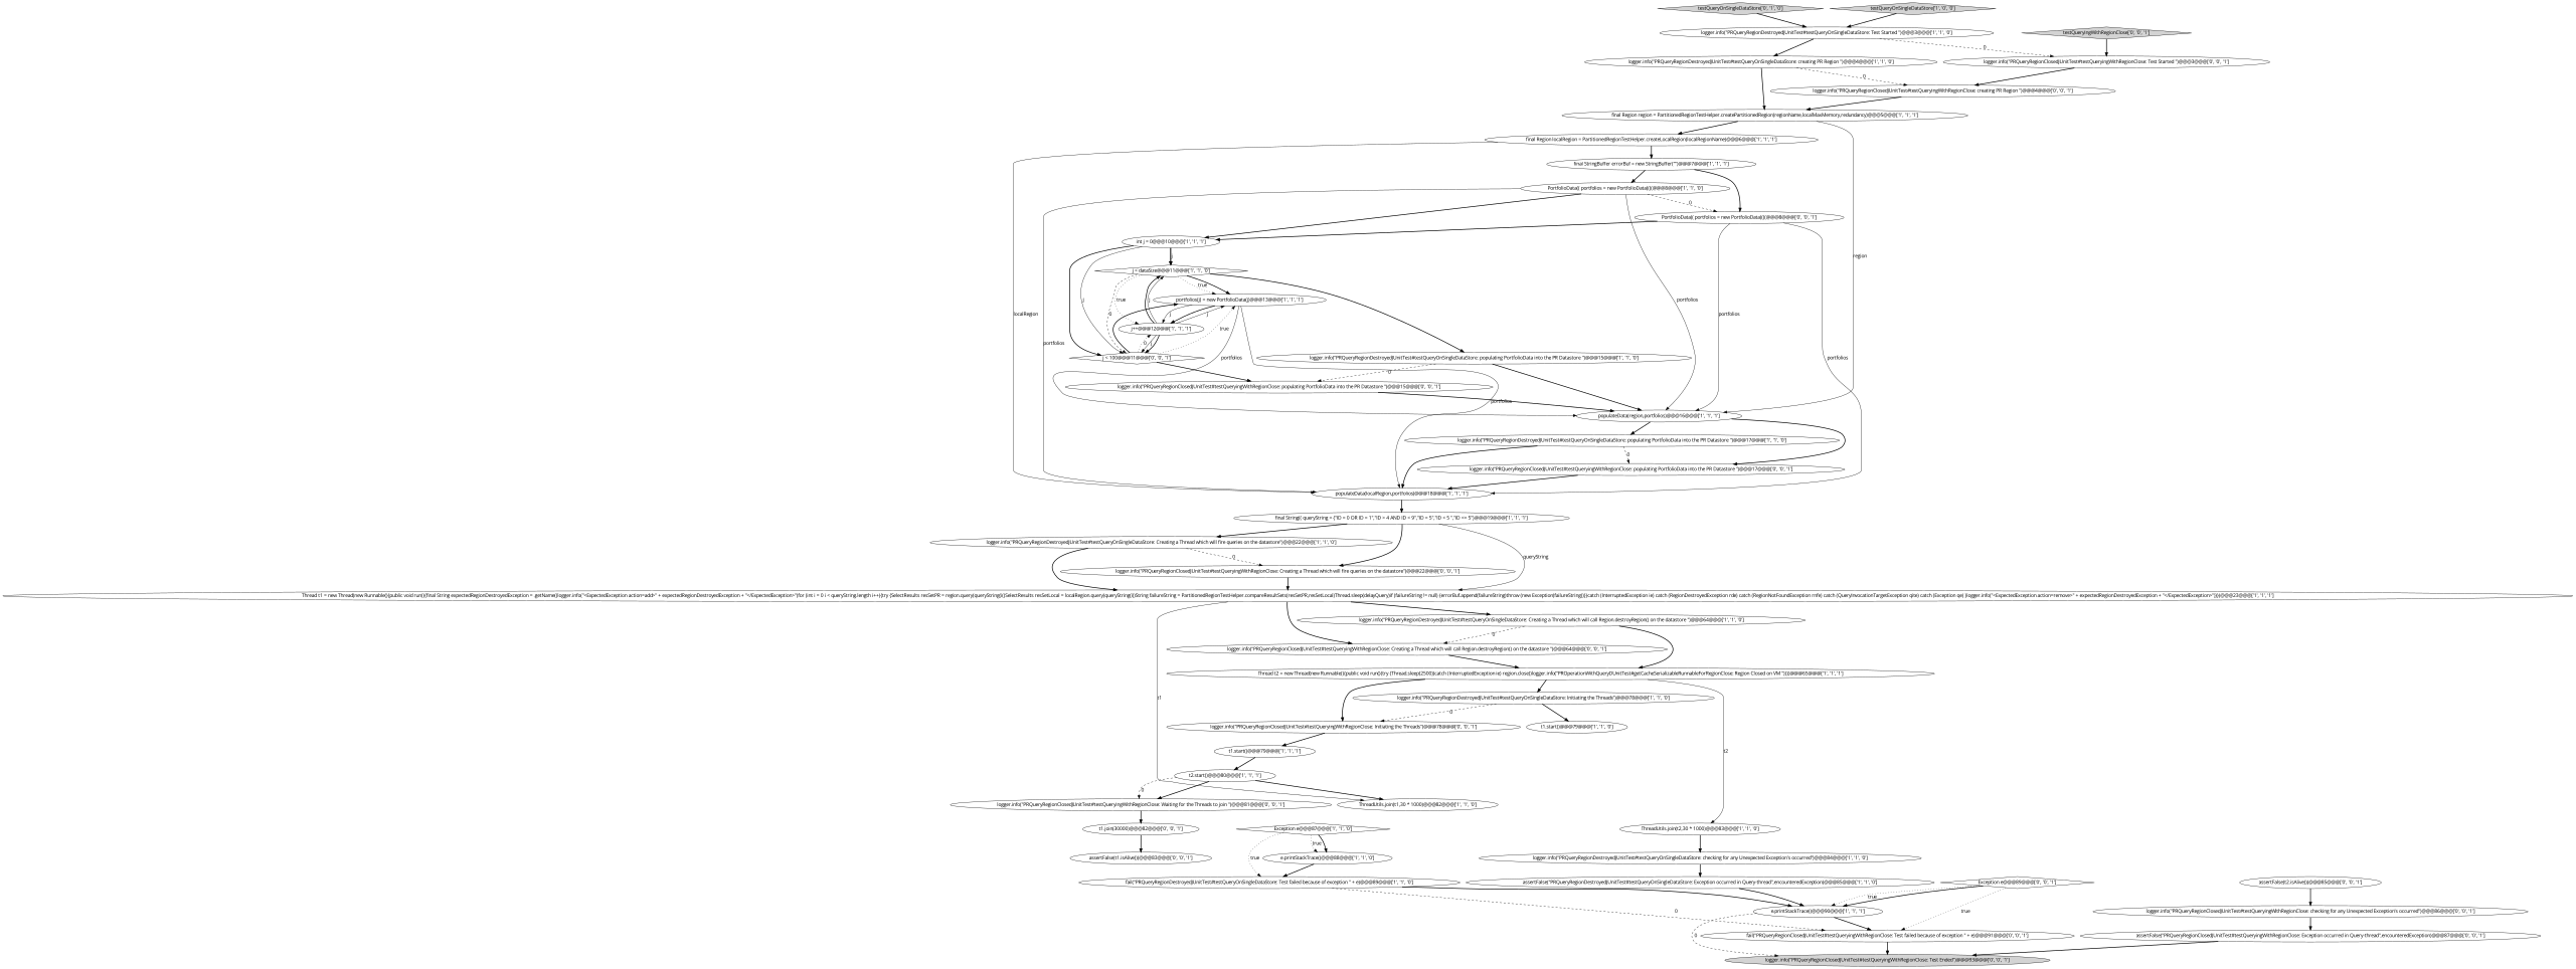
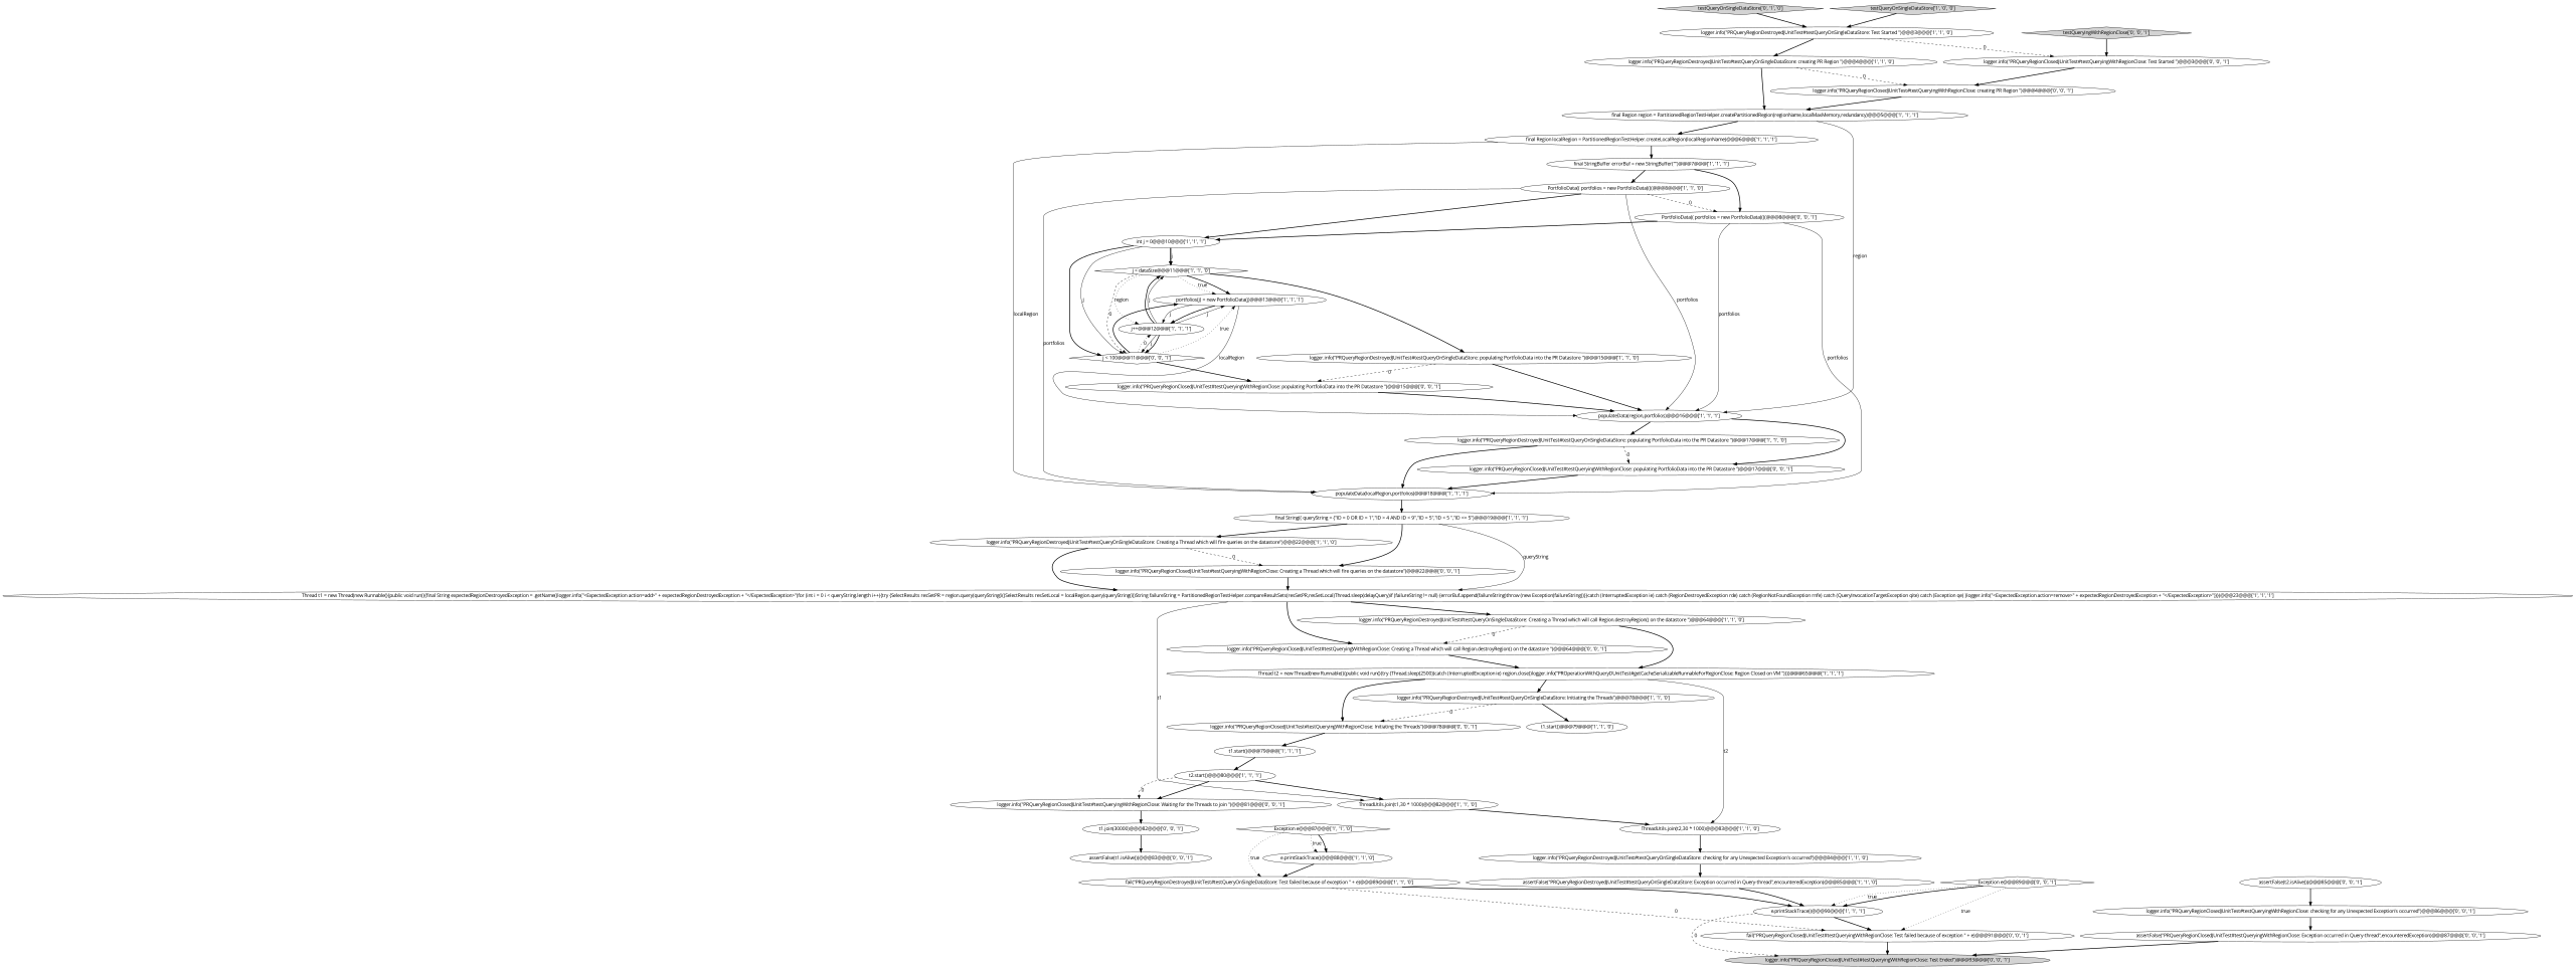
  digraph {
    fontname="Open Sans"
    node [fillcolor=white fontname="Open Sans" shape=ellipse style=filled]
    edge [fontname="Open Sans" style=bold]
    n1 [label="fail(\"PRQueryRegionDestroyedJUnitTest#testQueryOnSingleDataStore: Test failed because of exception \" + e)@@@89@@@['1', '1', '0']"]
    n2 [label="fail(\"PRQueryRegionClosedJUnitTest#testQueryingWithRegionClose: Test failed because of exception \" + e)@@@91@@@['0', '0', '1']"]
    n3 [label="e.printStackTrace()@@@90@@@['1', '1', '1']"]
    n4 [fillcolor=lightgray label="logger.info(\"PRQueryRegionClosedJUnitTest#testQueryingWithRegionClose: Test Ended\")@@@93@@@['0', '0', '1']"]
    n5 [label="logger.info(\"PRQueryRegionDestroyedJUnitTest#testQueryOnSingleDataStore: Initiating the Threads\")@@@78@@@['1', '1', '0']"]
    n6 [label="t1.start()@@@79@@@['1', '1', '0']"]
    n7 [label="logger.info(\"PRQueryRegionClosedJUnitTest#testQueryingWithRegionClose: Initiating the Threads\")@@@78@@@['0', '0', '1']"]
    n8 [label="t1.start()@@@79@@@['1', '1', '1']"]
    n9 [label="final StringBuffer errorBuf = new StringBuffer(\"\")@@@7@@@['1', '1', '1']"]
    n10 [label="PortfolioData(( portfolios = new PortfolioData((((@@@8@@@['1', '1', '0']"]
    n11 [label="PortfolioData(( portfolios = new PortfolioData((((@@@8@@@['0', '0', '1']"]
    n12 [label="populateData(region,portfolios)@@@16@@@['1', '1', '1']"]
    n13 [label="populateData(localRegion,portfolios)@@@18@@@['1', '1', '1']"]
    n14 [label="int j = 0@@@10@@@['1', '1', '1']"]
    n15 [label="logger.info(\"PRQueryRegionClosedJUnitTest#testQueryingWithRegionClose: checking for any Unexpected Exception's occurred\")@@@86@@@['0', '0', '1']"]
    n16 [label="assertFalse(\"PRQueryRegionClosedJUnitTest#testQueryingWithRegionClose: Exception occurred in Query-thread\",encounteredException)@@@87@@@['0', '0', '1']"]
    n17 [label="t2.start()@@@80@@@['1', '1', '1']"]
    n18 [label="assertFalse(t2.isAlive())@@@85@@@['0', '0', '1']"]
    n19 [label="logger.info(\"PRQueryRegionDestroyedJUnitTest#testQueryOnSingleDataStore: Test Started \")@@@3@@@['1', '1', '0']"]
    n20 [label="logger.info(\"PRQueryRegionDestroyedJUnitTest#testQueryOnSingleDataStore: creating PR Region \")@@@4@@@['1', '1', '0']"]
    n21 [label="logger.info(\"PRQueryRegionClosedJUnitTest#testQueryingWithRegionClose: Test Started \")@@@3@@@['0', '0', '1']"]
    n22 [label="logger.info(\"PRQueryRegionClosedJUnitTest#testQueryingWithRegionClose: creating PR Region \")@@@4@@@['0', '0', '1']"]
    n23 [label="final Region region = PartitionedRegionTestHelper.createPartitionedRegion(regionName,localMaxMemory,redundancy)@@@5@@@['1', '1', '1']"]
    n24 [fillcolor=lightgray label="testQueryOnSingleDataStore['0', '1', '0']" shape=diamond]
    n25 [label="j < dataSize@@@11@@@['1', '1', '0']" shape=diamond]
    n26 [label="logger.info(\"PRQueryRegionDestroyedJUnitTest#testQueryOnSingleDataStore: populating PortfolioData into the PR Datastore \")@@@15@@@['1', '1', '0']"]
    n27 [label="portfolios(j( = new PortfolioData(j)@@@13@@@['1', '1', '1']"]
    n28 [label="j++@@@12@@@['1', '1', '1']"]
    n29 [label="j < 100@@@11@@@['0', '0', '1']" shape=diamond]
    n30 [label="logger.info(\"PRQueryRegionClosedJUnitTest#testQueryingWithRegionClose: populating PortfolioData into the PR Datastore \")@@@15@@@['0', '0', '1']"]
    n31 [label="Thread t2 = new Thread(new Runnable(){public void run(){try {Thread.sleep(2500)}catch (InterruptedException ie) region.close()logger.info(\"PROperationWithQueryDUnitTest#getCacheSerializableRunnableForRegionClose: Region Closed on VM \")}})@@@65@@@['1', '1', '1']"]
    n32 [label="ThreadUtils.join(t2,30 * 1000)@@@83@@@['1', '1', '0']"]
    n33 [label="logger.info(\"PRQueryRegionDestroyedJUnitTest#testQueryOnSingleDataStore: checking for any Unexpected Exception's occurred\")@@@84@@@['1', '1', '0']"]
    n34 [label="logger.info(\"PRQueryRegionClosedJUnitTest#testQueryingWithRegionClose: populating PortfolioData into the PR Datastore \")@@@17@@@['0', '0', '1']"]
    n35 [label="logger.info(\"PRQueryRegionDestroyedJUnitTest#testQueryOnSingleDataStore: populating PortfolioData into the PR Datastore \")@@@17@@@['1', '1', '0']"]
    n36 [label="final String(( queryString = {\"ID = 0 OR ID = 1\",\"ID > 4 AND ID < 9\",\"ID = 5\",\"ID < 5 \",\"ID <= 5\"}@@@19@@@['1', '1', '1']"]
    n37 [label="ThreadUtils.join(t1,30 * 1000)@@@82@@@['1', '1', '0']"]
    n38 [label="logger.info(\"PRQueryRegionClosedJUnitTest#testQueryingWithRegionClose: Waiting for the Threads to join \")@@@81@@@['0', '0', '1']"]
    n39 [label="t1.join(30000)@@@82@@@['0', '0', '1']"]
    n40 [label="logger.info(\"PRQueryRegionClosedJUnitTest#testQueryingWithRegionClose: Creating a Thread which will call Region.destroyRegion() on the datastore \")@@@64@@@['0', '0', '1']"]
    n41 [label="final Region localRegion = PartitionedRegionTestHelper.createLocalRegion(localRegionName)@@@6@@@['1', '1', '1']"]
    n42 [label="logger.info(\"PRQueryRegionDestroyedJUnitTest#testQueryOnSingleDataStore: Creating a Thread which will call Region.destroyRegion() on the datastore \")@@@64@@@['1', '1', '0']"]
    n43 [label="assertFalse(t1.isAlive())@@@83@@@['0', '0', '1']"]
    n44 [fillcolor=lightgray label="testQueryingWithRegionClose['0', '0', '1']" shape=diamond]
    n45 [label="Exception e@@@89@@@['0', '0', '1']" shape=diamond]
    n46 [label="logger.info(\"PRQueryRegionDestroyedJUnitTest#testQueryOnSingleDataStore: Creating a Thread which will fire queries on the datastore\")@@@22@@@['1', '1', '0']"]
    n47 [label="logger.info(\"PRQueryRegionClosedJUnitTest#testQueryingWithRegionClose: Creating a Thread which will fire queries on the datastore\")@@@22@@@['0', '0', '1']"]
    n48 [label="Thread t1 = new Thread(new Runnable(){public void run(){final String expectedRegionDestroyedException = .getName()logger.info(\"<ExpectedException action=add>\" + expectedRegionDestroyedException + \"</ExpectedException>\")for (int i = 0 i < queryString.length i++){try {SelectResults resSetPR = region.query(queryString(i()SelectResults resSetLocal = localRegion.query(queryString(i()String failureString = PartitionedRegionTestHelper.compareResultSets(resSetPR,resSetLocal)Thread.sleep(delayQuery)if (failureString != null) {errorBuf.append(failureString)throw (new Exception(failureString))}}catch (InterruptedException ie) catch (RegionDestroyedException rde) catch (RegionNotFoundException rnfe) catch (QueryInvocationTargetException qite) catch (Exception qe) }logger.info(\"<ExpectedException action=remove>\" + expectedRegionDestroyedException + \"</ExpectedException>\")}})@@@23@@@['1', '1', '1']"]
    n49 [label="e.printStackTrace()@@@88@@@['1', '1', '0']"]
    n50 [fillcolor=lightgray label="testQueryOnSingleDataStore['1', '0', '0']" shape=diamond]
    n51 [label="assertFalse(\"PRQueryRegionDestroyedJUnitTest#testQueryOnSingleDataStore: Exception occurred in Query-thread\",encounteredException)@@@85@@@['1', '1', '0']"]
    n52 [label="Exception e@@@87@@@['1', '1', '0']" shape=diamond]
    n1 -> n2 [label=0 style=dashed]
    n1 -> n3
    n2 -> n4
    n3 -> n2
    n3 -> n4 [label=0 style=dashed]
    n5 -> n6
    n5 -> n7 [label=0 style=dashed]
    n7 -> n8
    n8 -> n17
    n9 -> n10
    n9 -> n11
    n10 -> n11 [label=0 style=dashed]
    n10 -> n12 [label=portfolios style=solid]
    n10 -> n13 [label=portfolios style=solid]
    n10 -> n14
    n11 -> n12 [label=portfolios style=solid]
    n11 -> n13 [label=portfolios style=solid]
    n11 -> n14
    n12 -> n34
    n12 -> n35
    n13 -> n36
    n14 -> n25 [label=j style=solid]
    n14 -> n25
    n14 -> n29 [label=j style=solid]
    n14 -> n29
    n15 -> n16
    n16 -> n4
    n17 -> n37
    n17 -> n38 [label=0 style=dashed]
    n17 -> n38
    n18 -> n15
    n19 -> n20
    n19 -> n21 [label=0 style=dashed]
    n20 -> n22 [label=0 style=dashed]
    n20 -> n23
    n21 -> n22
    n22 -> n23
    n23 -> n12 [label=region style=solid]
    n23 -> n41
    n24 -> n19
    n25 -> n26
    n25 -> n27 [label=true style=dotted]
    n25 -> n27
-   n25 -> n28 [label=true style=dotted]
+   n25 -> n28 [label=region style=dotted]
    n25 -> n29 [label=0 style=dashed]
    n26 -> n12
    n26 -> n30 [label=0 style=dashed]
-   n27 -> n12 [label=portfolios style=solid]
-   n27 -> n13 [label=portfolios style=solid]
+   n27 -> n12 [label=localRegion style=solid]
    n27 -> n28 [label=j style=solid]
    n27 -> n28
    n28 -> n25 [label=j style=solid]
    n28 -> n25
    n28 -> n27 [label=j style=solid]
    n28 -> n29 [label=j style=solid]
    n28 -> n29
    n29 -> n27
    n29 -> n27 [label=true style=dotted]
    n29 -> n28 [label=0 style=dotted]
    n29 -> n30
    n30 -> n12
    n31 -> n5
    n31 -> n7
    n31 -> n32 [label=t2 style=solid]
    n32 -> n33
    n33 -> n51
    n34 -> n13
    n35 -> n13
    n35 -> n34 [label=0 style=dashed]
    n36 -> n46
    n36 -> n47
    n36 -> n48 [label=queryString style=solid]
+   n37 -> n32
    n38 -> n39
    n39 -> n43
    n40 -> n31
    n41 -> n9
    n41 -> n13 [label=localRegion style=solid]
    n42 -> n31
    n42 -> n40 [label=0 style=dashed]
    n44 -> n21
    n45 -> n2 [label=true style=dotted]
    n45 -> n3
    n45 -> n3 [label=true style=dotted]
    n46 -> n47 [label=0 style=dashed]
    n46 -> n48
    n47 -> n48
    n48 -> n37 [label=t1 style=solid]
    n48 -> n40
    n48 -> n42
    n49 -> n1
    n50 -> n19
    n51 -> n3
    n52 -> n1 [label=true style=dotted]
    n52 -> n49
    n52 -> n49 [label=true style=dotted]
  }
